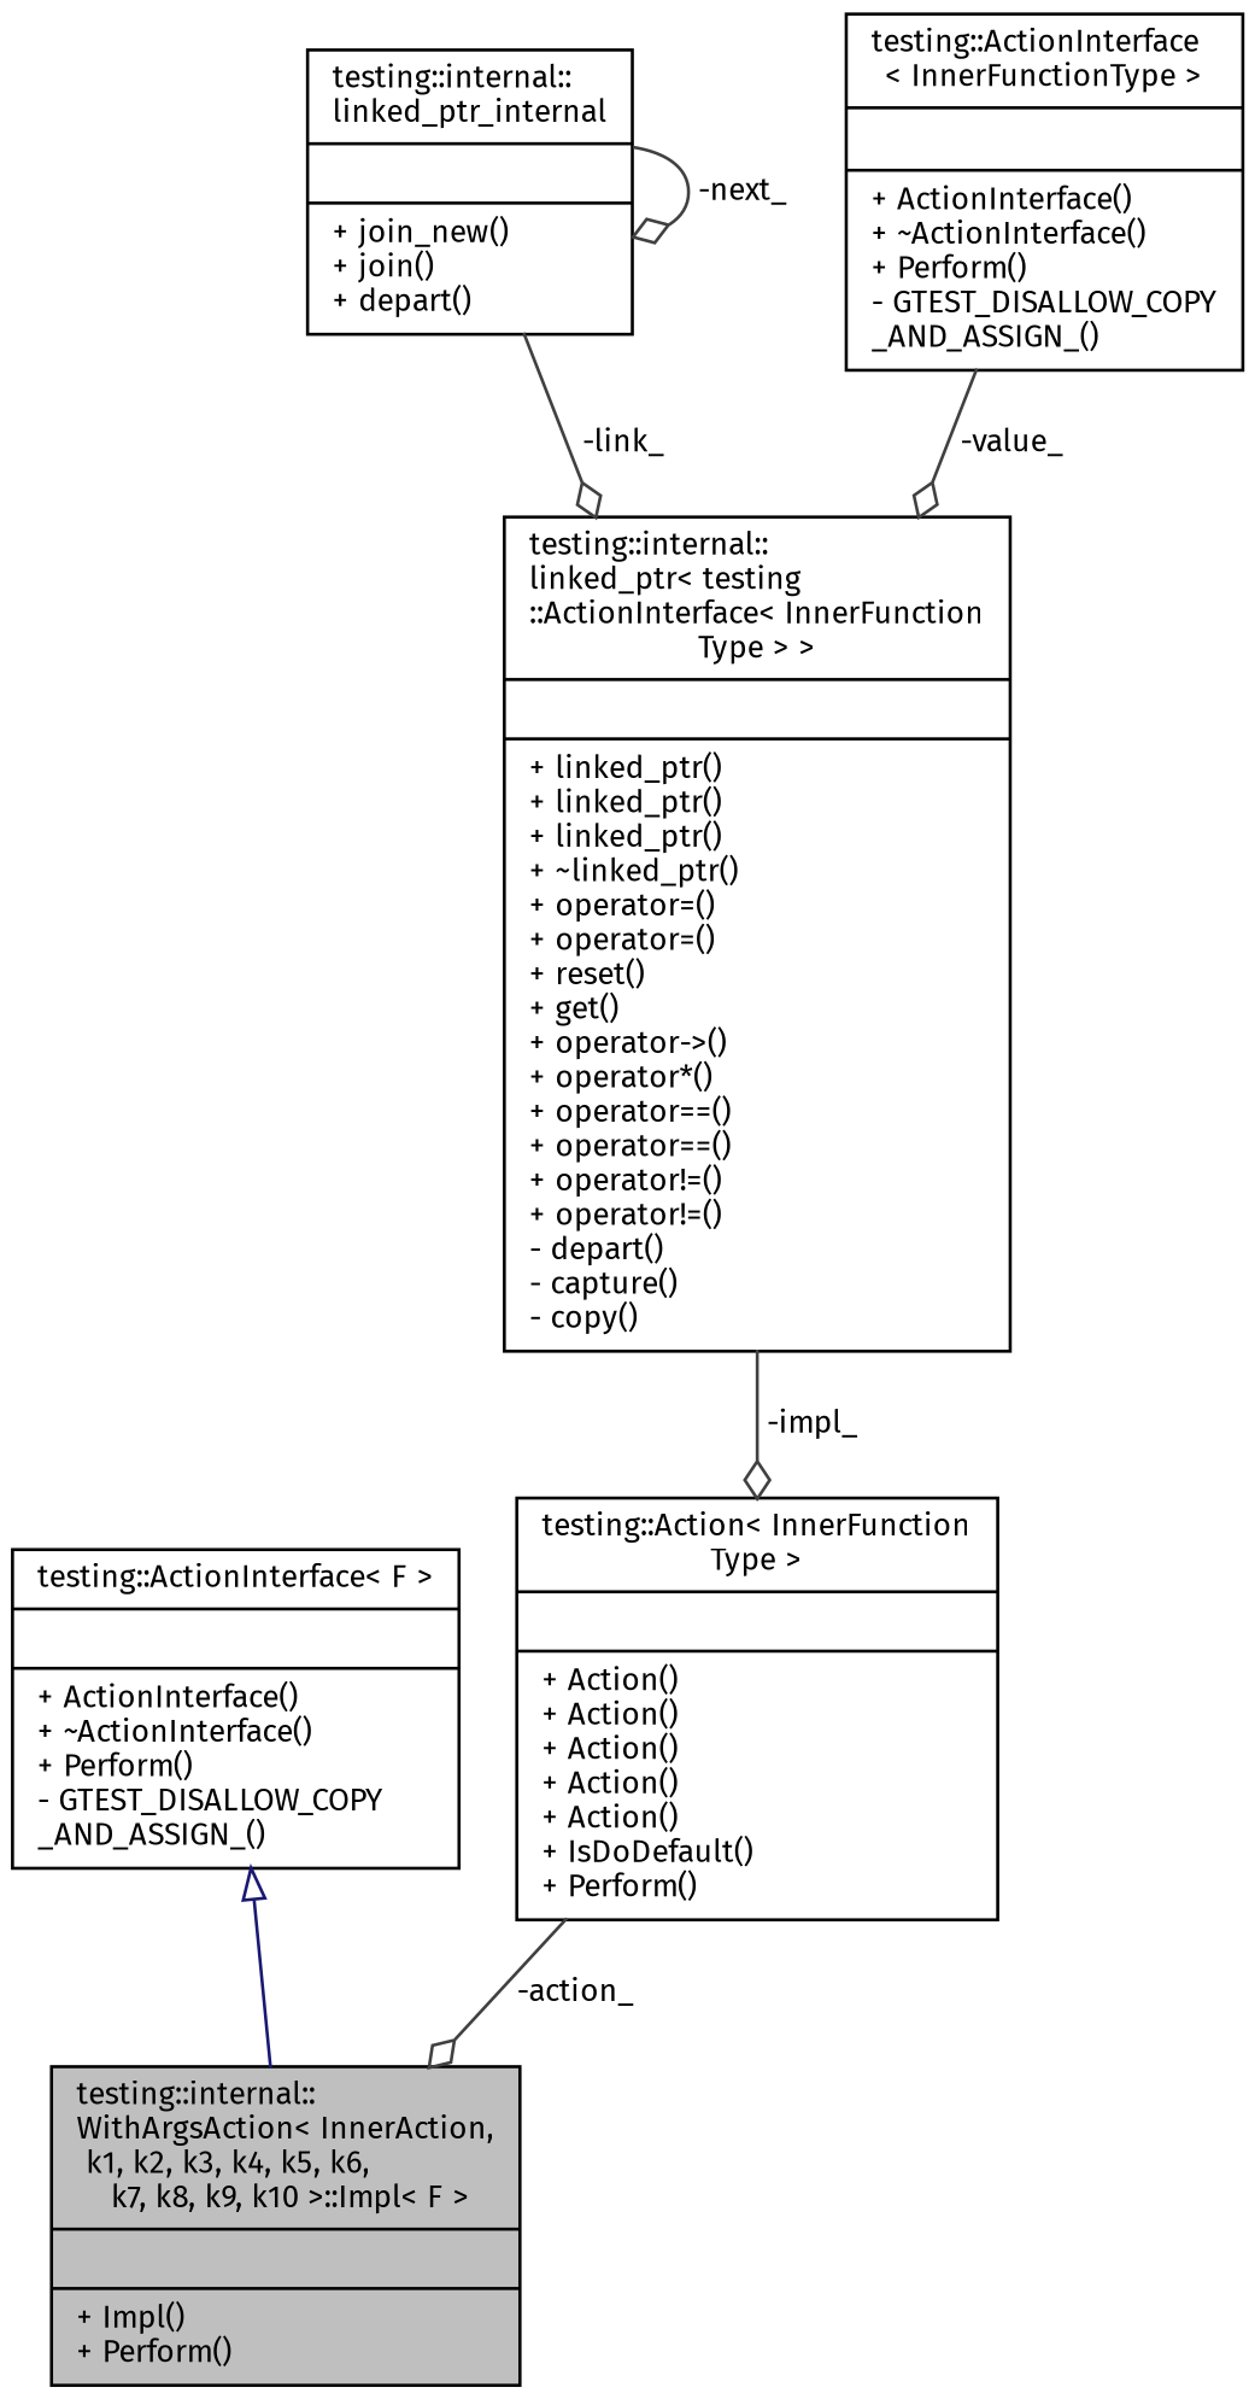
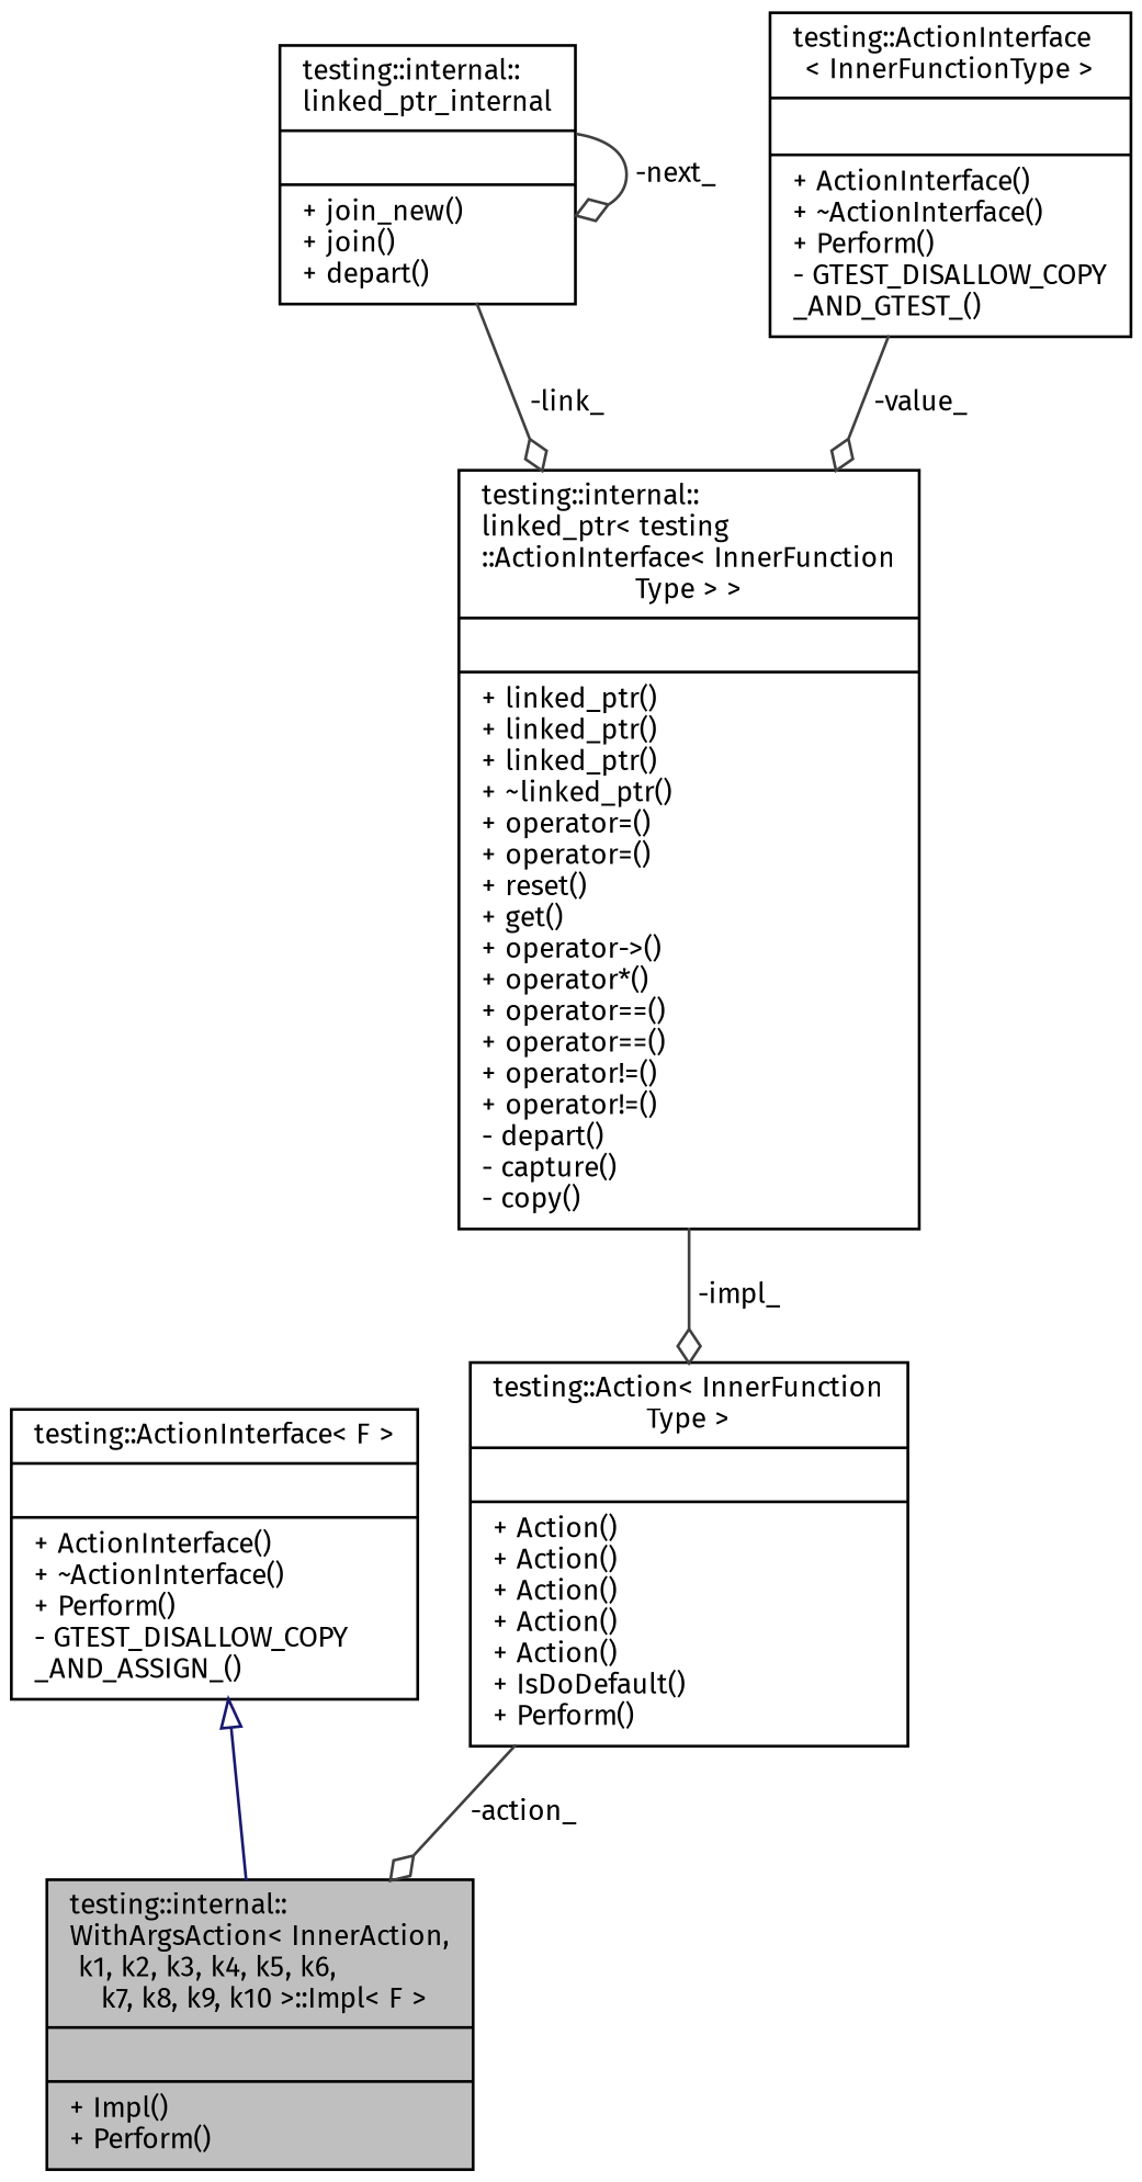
  digraph {
    fontname="Fira Sans"
    node [color=black fillcolor=white fontname="Fira Sans" fontsize=10 shape=record style=filled]
    edge [color=grey25 fontname="Fira Sans" fontsize=10 labelfontname=Helvetica labelfontsize=10 style=solid arrowhead=odiamond]
    n1 [fillcolor=grey75 fontcolor=black height=0.2 label="{testing::internal::\lWithArgsAction\< InnerAction,\l k1, k2, k3, k4, k5, k6,\l k7, k8, k9, k10 \>::Impl\< F \>\n||+ Impl()\l+ Perform()\l}" width=0.4]
    n2 [height=0.2 label="{testing::ActionInterface\< F \>\n||+ ActionInterface()\l+ ~ActionInterface()\l+ Perform()\l- GTEST_DISALLOW_COPY\l_AND_ASSIGN_()\l}" width=0.4]
    n3 [height=0.2 label="{testing::Action\< InnerFunction\lType \>\n||+ Action()\l+ Action()\l+ Action()\l+ Action()\l+ Action()\l+ IsDoDefault()\l+ Perform()\l}" width=0.4]
    n4 [height=0.2 label="{testing::internal::\llinked_ptr\< testing\l::ActionInterface\< InnerFunction\lType \> \>\n||+ linked_ptr()\l+ linked_ptr()\l+ linked_ptr()\l+ ~linked_ptr()\l+ operator=()\l+ operator=()\l+ reset()\l+ get()\l+ operator-\>()\l+ operator*()\l+ operator==()\l+ operator==()\l+ operator!=()\l+ operator!=()\l- depart()\l- capture()\l- copy()\l}" width=0.4]
    n5 [height=0.2 label="{testing::internal::\llinked_ptr_internal\n||+ join_new()\l+ join()\l+ depart()\l}" width=0.4]
-   n6 [height=0.2 label="{testing::ActionInterface\l\< InnerFunctionType \>\n||+ ActionInterface()\l+ ~ActionInterface()\l+ Perform()\l- GTEST_DISALLOW_COPY\l_AND_ASSIGN_()\l}" width=0.4]
+   n6 [height=0.2 label="{testing::ActionInterface\l\< InnerFunctionType \>\n||+ ActionInterface()\l+ ~ActionInterface()\l+ Perform()\l- GTEST_DISALLOW_COPY\l_AND_GTEST_()\l}" width=0.4]
    n2 -> n1 [arrowtail=onormal color=midnightblue dir=back arrowhead=""]
    n3 -> n1 [label=" -action_"]
    n4 -> n3 [label=" -impl_"]
    n5 -> n4 [label=" -link_"]
    n5 -> n5 [label=" -next_"]
    n6 -> n4 [label=" -value_"]
  }
